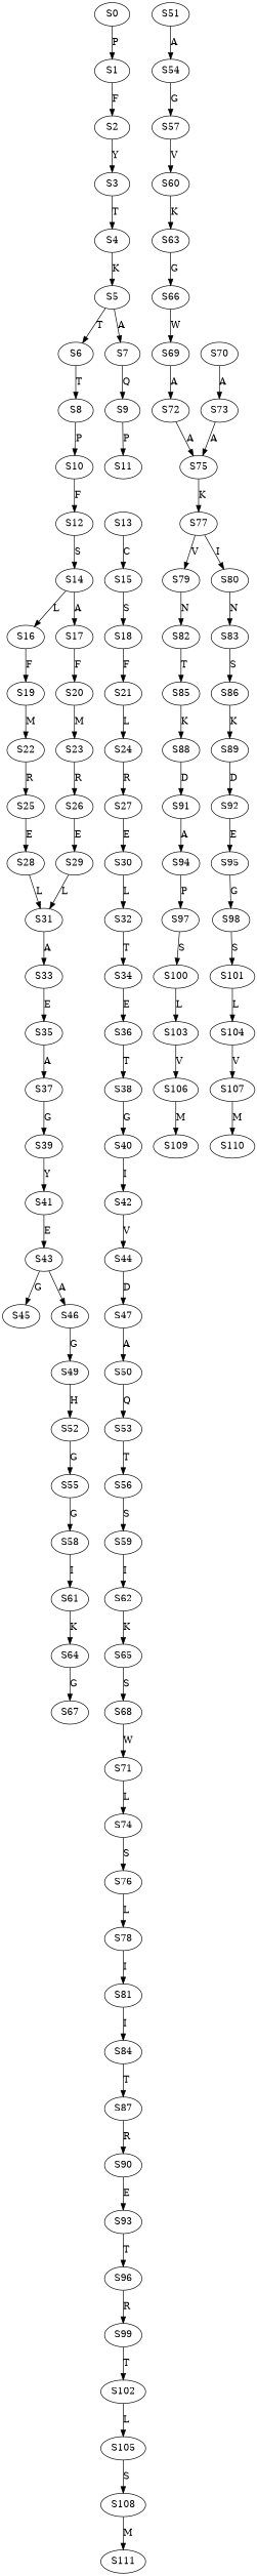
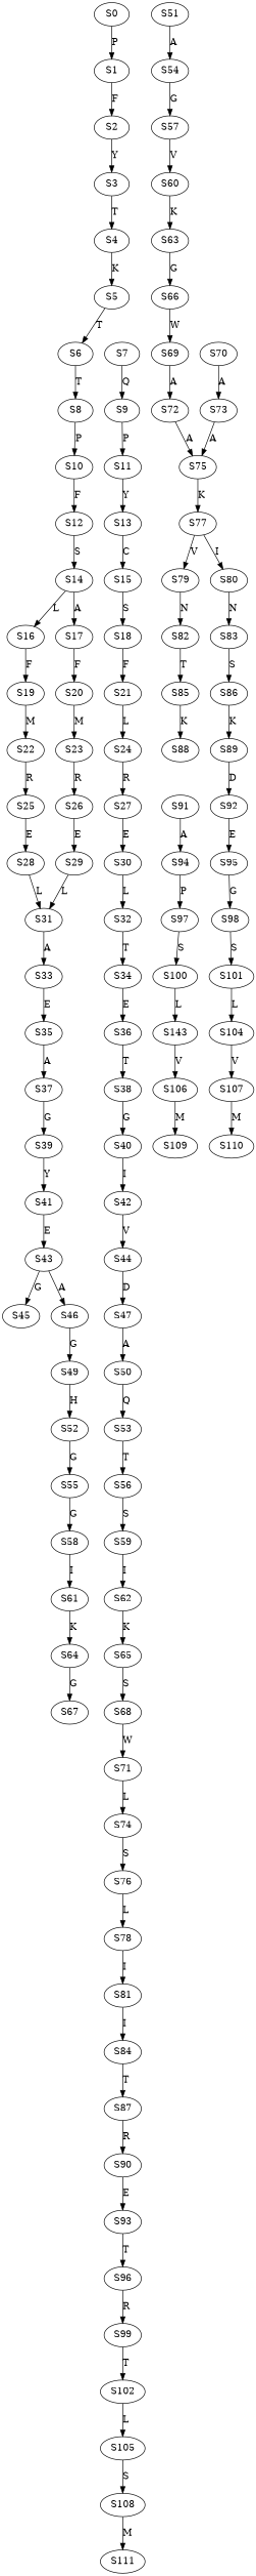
  strict digraph {
    S0
    S1
    S2
    S3
    S4
    S5
    S6
    S7
    S8
    S9
    S10
    S11
    S12
    S13
    S14
    S15
    S16
    S17
    S18
    S19
    S20
    S21
    S22
    S23
    S24
    S25
    S26
    S27
    S28
    S29
    S30
    S31
    S32
    S33
    S34
    S35
    S36
    S37
    S38
    S39
    S40
    S41
    S42
    S43
    S44
    S45
    S46
    S47
    S49
    S50
    S52
    S53
    S51
    S54
    S55
    S56
    S57
    S58
    S59
    S60
    S61
    S62
    S63
    S64
    S65
    S66
    S67
    S68
    S69
    S71
    S72
    S70
    S73
    S74
    S75
    S76
    S77
    S78
    S79
    S80
    S81
    S82
    S83
    S84
    S85
    S86
    S87
    S88
    S89
    S90
    S91
    S92
    S93
    S94
    S95
    S96
    S97
    S98
    S99
    S100
    S101
    S102
-   S103
+   S103 [label=S143]
    S104
    S105
    S106
    S107
    S108
    S109
    S110
    S111
    S0 -> S1 [label=P]
    S1 -> S2 [label=F]
    S2 -> S3 [label=Y]
    S3 -> S4 [label=T]
    S4 -> S5 [label=K]
    S5 -> S6 [label=T]
-   S5 -> S7 [label=A]
    S6 -> S8 [label=T]
    S7 -> S9 [label=Q]
    S8 -> S10 [label=P]
    S9 -> S11 [label=P]
    S10 -> S12 [label=F]
+   S11 -> S13 [label=Y]
    S12 -> S14 [label=S]
    S13 -> S15 [label=C]
    S14 -> S16 [label=L]
    S14 -> S17 [label=A]
    S15 -> S18 [label=S]
    S16 -> S19 [label=F]
    S17 -> S20 [label=F]
    S18 -> S21 [label=F]
    S19 -> S22 [label=M]
    S20 -> S23 [label=M]
    S21 -> S24 [label=L]
    S22 -> S25 [label=R]
    S23 -> S26 [label=R]
    S24 -> S27 [label=R]
    S25 -> S28 [label=E]
    S26 -> S29 [label=E]
    S27 -> S30 [label=E]
    S28 -> S31 [label=L]
    S29 -> S31 [label=L]
    S30 -> S32 [label=L]
    S31 -> S33 [label=A]
    S32 -> S34 [label=T]
    S33 -> S35 [label=E]
    S34 -> S36 [label=E]
    S35 -> S37 [label=A]
    S36 -> S38 [label=T]
    S37 -> S39 [label=G]
    S38 -> S40 [label=G]
    S39 -> S41 [label=Y]
    S40 -> S42 [label=I]
    S41 -> S43 [label=E]
    S42 -> S44 [label=V]
    S43 -> S45 [label=G]
    S43 -> S46 [label=A]
    S44 -> S47 [label=D]
    S46 -> S49 [label=G]
    S47 -> S50 [label=A]
    S49 -> S52 [label=H]
    S50 -> S53 [label=Q]
    S52 -> S55 [label=G]
    S53 -> S56 [label=T]
    S51 -> S54 [label=A]
    S54 -> S57 [label=G]
    S55 -> S58 [label=G]
    S56 -> S59 [label=S]
    S57 -> S60 [label=V]
    S58 -> S61 [label=I]
    S59 -> S62 [label=I]
    S60 -> S63 [label=K]
    S61 -> S64 [label=K]
    S62 -> S65 [label=K]
    S63 -> S66 [label=G]
    S64 -> S67 [label=G]
    S65 -> S68 [label=S]
    S66 -> S69 [label=W]
    S68 -> S71 [label=W]
    S69 -> S72 [label=A]
    S71 -> S74 [label=L]
    S72 -> S75 [label=A]
    S70 -> S73 [label=A]
    S73 -> S75 [label=A]
    S74 -> S76 [label=S]
    S75 -> S77 [label=K]
    S76 -> S78 [label=L]
    S77 -> S79 [label=V]
    S77 -> S80 [label=I]
    S78 -> S81 [label=I]
    S79 -> S82 [label=N]
    S80 -> S83 [label=N]
    S81 -> S84 [label=I]
    S82 -> S85 [label=T]
    S83 -> S86 [label=S]
    S84 -> S87 [label=T]
    S85 -> S88 [label=K]
    S86 -> S89 [label=K]
    S87 -> S90 [label=R]
-   S88 -> S91 [label=D]
    S89 -> S92 [label=D]
    S90 -> S93 [label=E]
    S91 -> S94 [label=A]
    S92 -> S95 [label=E]
    S93 -> S96 [label=T]
    S94 -> S97 [label=P]
    S95 -> S98 [label=G]
    S96 -> S99 [label=R]
    S97 -> S100 [label=S]
    S98 -> S101 [label=S]
    S99 -> S102 [label=T]
    S100 -> S103 [label=L]
    S101 -> S104 [label=L]
    S102 -> S105 [label=L]
    S103 -> S106 [label=V]
    S104 -> S107 [label=V]
    S105 -> S108 [label=S]
    S106 -> S109 [label=M]
    S107 -> S110 [label=M]
    S108 -> S111 [label=M]
  }
